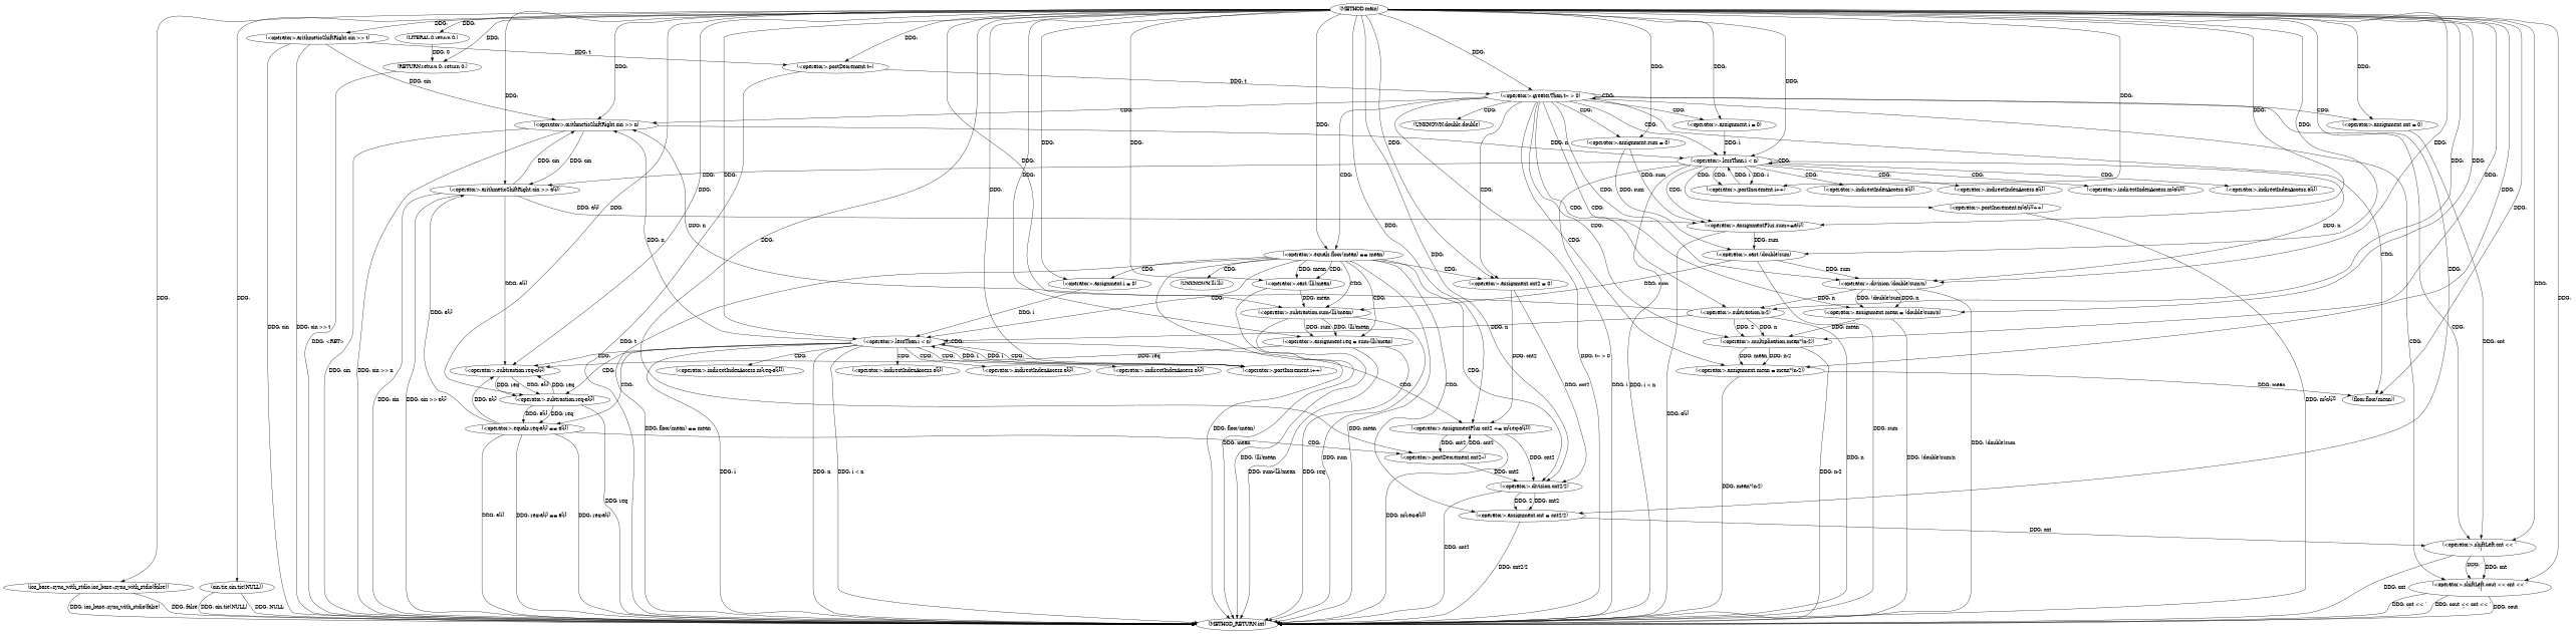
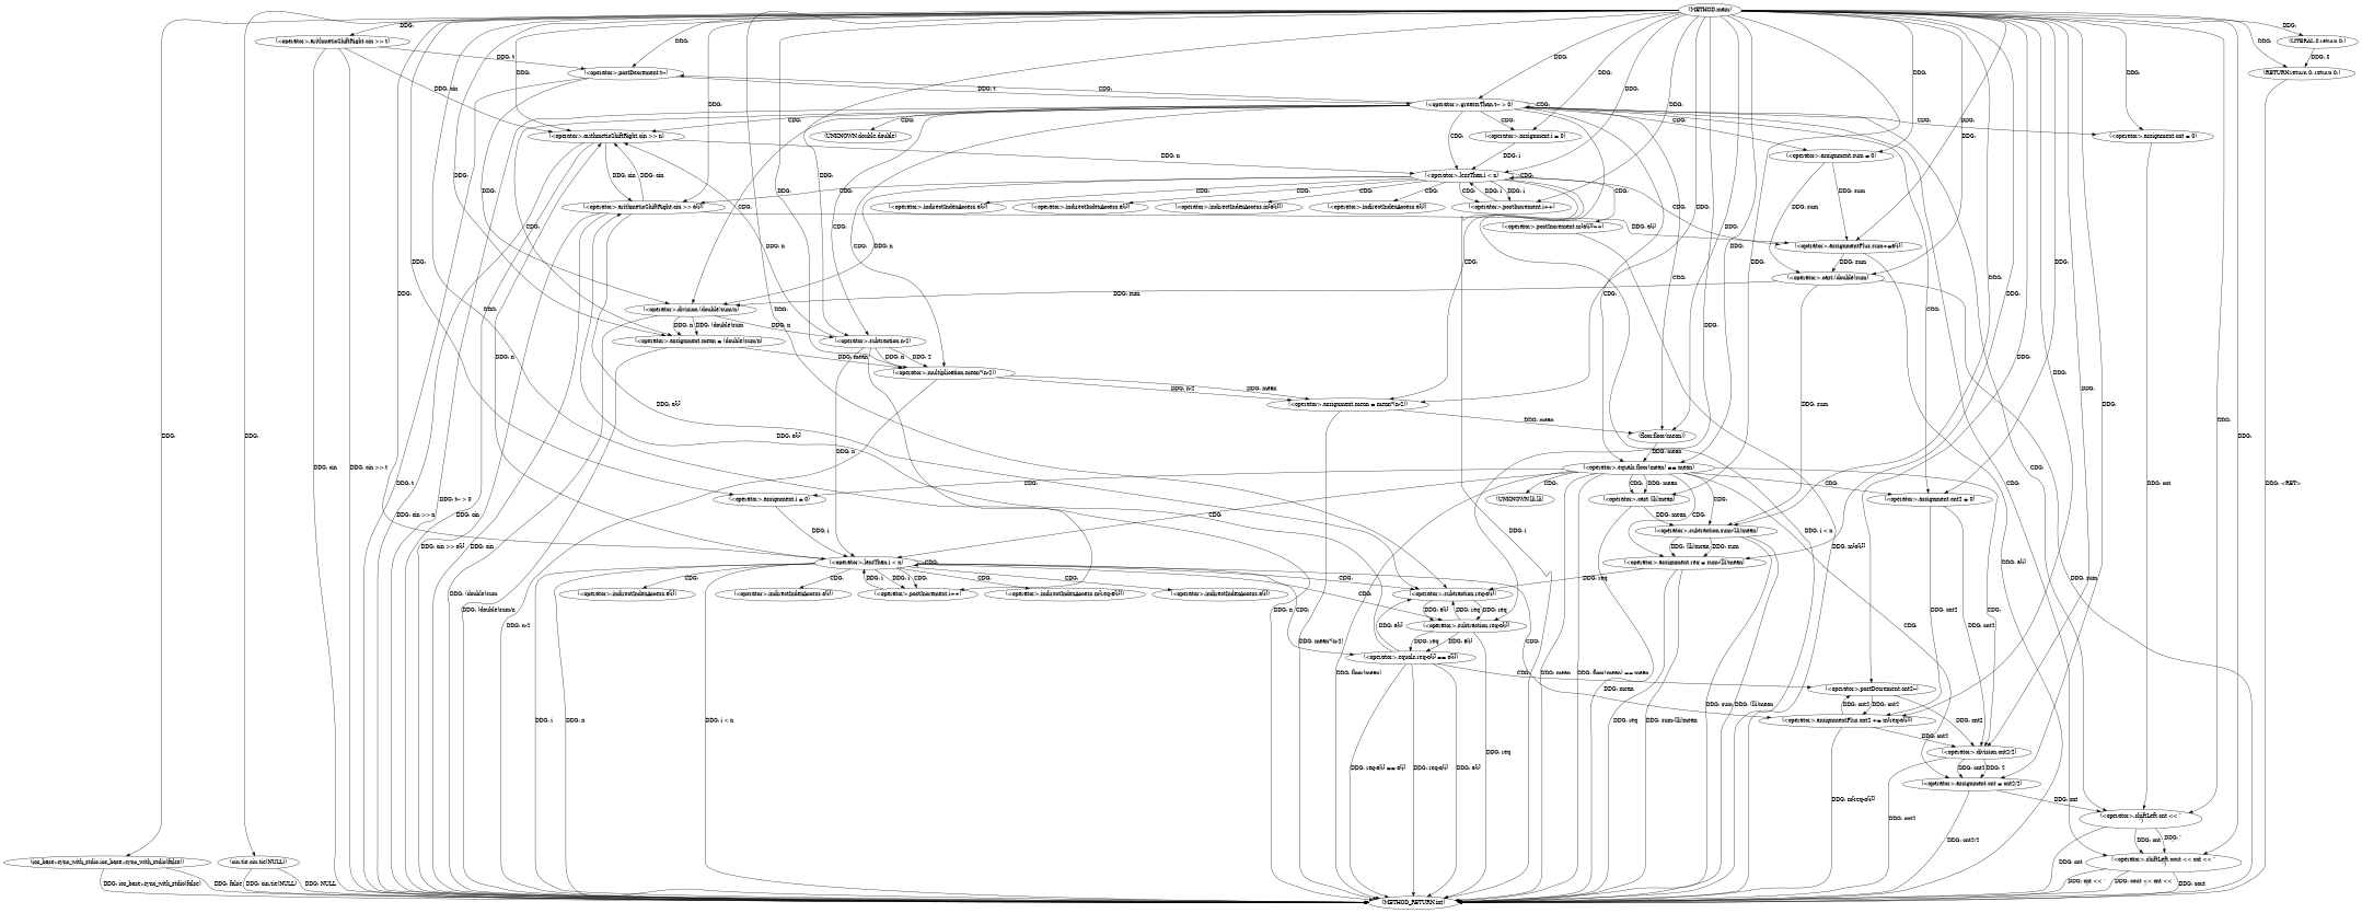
  digraph {
    n1 [label="(METHOD,main)"]
    n2 [label="(ios_base::sync_with_stdio,ios_base::sync_with_stdio(false))"]
    n3 [label="(cin.tie,cin.tie(NULL))"]
    n4 [label="(<operator>.arithmeticShiftRight,cin >> t)"]
    n5 [label="(RETURN,return 0;,return 0;)"]
    n6 [label="(<operator>.greaterThan,t-- > 0)"]
    n7 [label="(LITERAL,0,return 0;)"]
    n8 [label="(<operator>.arithmeticShiftRight,cin >> n)"]
    n9 [label="(<operator>.assignment,sum = 0)"]
    n10 [label="(<operator>.assignment,cnt = 0)"]
    n11 [label="(<operator>.assignment,mean = (double)sum/n)"]
    n12 [label="(<operator>.assignment,mean = mean*(n-2))"]
    n13 [label="(<operator>.shiftLeft,cout << cnt << \"\n\")"]
    n14 [label="(<operator>.postDecrement,t--)"]
    n15 [label="(<operator>.assignment,i = 0)"]
    n16 [label="(<operator>.lessThan,i < n)"]
    n17 [label="(<operator>.postIncrement,i++)"]
    n18 [label="(<operator>.equals,floor(mean) == mean)"]
    n19 [label="(<operator>.arithmeticShiftRight,cin >> a[i])"]
    n20 [label="(<operator>.assignmentPlus,sum+=a[i])"]
    n21 [label="(<operator>.division,(double)sum/n)"]
    n22 [label="(<operator>.multiplication,mean*(n-2))"]
    n23 [label="(<operator>.assignment,req = sum-(lli)mean)"]
    n24 [label="(<operator>.assignment,cnt2 = 0)"]
    n25 [label="(<operator>.assignment,cnt = cnt2/2)"]
    n26 [label="(<operator>.shiftLeft,cnt << \"\n\")"]
    n27 [label="(<operator>.cast,(double)sum)"]
    n28 [label="(<operator>.subtraction,n-2)"]
    n29 [label="(floor,floor(mean))"]
    n30 [label="(<operator>.assignment,i = 0)"]
    n31 [label="(<operator>.lessThan,i < n)"]
    n32 [label="(<operator>.postIncrement,i++)"]
    n33 [label="(<operator>.subtraction,sum-(lli)mean)"]
    n34 [label="(<operator>.assignmentPlus,cnt2 += m[req-a[i]])"]
    n35 [label="(<operator>.division,cnt2/2)"]
    n36 [label="(<operator>.cast,(lli)mean)"]
    n37 [label="(<operator>.postDecrement,cnt2--)"]
    n38 [label="(<operator>.subtraction,req-a[i])"]
    n39 [label="(<operator>.subtraction,req-a[i])"]
    n40 [label="(METHOD_RETURN,int)"]
    n41 [label="(UNKNOWN,double,double)"]
    n42 [label="(<operator>.postIncrement,m[a[i]]++)"]
    n43 [label="(<operator>.indirectIndexAccess,a[i])"]
    n44 [label="(<operator>.indirectIndexAccess,a[i])"]
    n45 [label="(<operator>.indirectIndexAccess,m[a[i]])"]
    n46 [label="(<operator>.indirectIndexAccess,a[i])"]
    n47 [label="(UNKNOWN,lli,lli)"]
    n48 [label="(<operator>.equals,req-a[i] == a[i])"]
    n49 [label="(<operator>.indirectIndexAccess,m[req-a[i]])"]
    n50 [label="(<operator>.indirectIndexAccess,a[i])"]
    n51 [label="(<operator>.indirectIndexAccess,a[i])"]
    n52 [label="(<operator>.indirectIndexAccess,a[i])"]
    n1 -> n2 [label="DDG: "]
    n1 -> n3 [label="DDG: "]
    n1 -> n4 [label="DDG: "]
    n1 -> n5 [label="DDG: "]
    n1 -> n6 [label="DDG: "]
    n1 -> n7 [label="DDG: "]
    n1 -> n8 [label="DDG: "]
    n1 -> n9 [label="DDG: "]
    n1 -> n10 [label="DDG: "]
    n1 -> n11 [label="DDG: "]
    n1 -> n12 [label="DDG: "]
    n1 -> n13 [label="DDG: "]
    n1 -> n14 [label="DDG: "]
    n1 -> n15 [label="DDG: "]
    n1 -> n16 [label="DDG: "]
    n1 -> n17 [label="DDG: "]
    n1 -> n18 [label="DDG: "]
    n1 -> n19 [label="DDG: "]
    n1 -> n20 [label="DDG: "]
-   n1 -> n21 [label="DDG: "]
+   n14 -> n21 [label="DDG: "]
    n1 -> n22 [label="DDG: "]
    n1 -> n23 [label="DDG: "]
    n1 -> n24 [label="DDG: "]
    n1 -> n25 [label="DDG: "]
    n1 -> n26 [label="DDG: "]
    n1 -> n27 [label="DDG: "]
    n1 -> n28 [label="DDG: "]
    n1 -> n29 [label="DDG: "]
    n1 -> n30 [label="DDG: "]
    n1 -> n31 [label="DDG: "]
    n1 -> n32 [label="DDG: "]
    n1 -> n33 [label="DDG: "]
    n1 -> n34 [label="DDG: "]
    n1 -> n35 [label="DDG: "]
    n1 -> n36 [label="DDG: "]
    n1 -> n37 [label="DDG: "]
    n1 -> n38 [label="DDG: "]
    n1 -> n39 [label="DDG: "]
    n2 -> n40 [label="DDG: ios_base::sync_with_stdio(false)"]
    n2 -> n40 [label="DDG: false"]
    n3 -> n40 [label="DDG: cin.tie(NULL)"]
    n3 -> n40 [label="DDG: NULL"]
    n4 -> n8 [label="DDG: cin"]
    n4 -> n14 [label="DDG: t"]
    n4 -> n40 [label="DDG: cin"]
    n4 -> n40 [label="DDG: cin >> t"]
    n5 -> n40 [label="DDG: <RET>"]
    n6 -> n6 [label="CDG: "]
    n6 -> n8 [label="CDG: "]
    n6 -> n9 [label="CDG: "]
    n6 -> n10 [label="CDG: "]
    n6 -> n11 [label="CDG: "]
    n6 -> n12 [label="CDG: "]
    n6 -> n13 [label="CDG: "]
+   n6 -> n14 [label="CDG: "]
    n6 -> n15 [label="CDG: "]
    n6 -> n16 [label="CDG: "]
    n6 -> n18 [label="CDG: "]
    n6 -> n21 [label="CDG: "]
    n6 -> n22 [label="CDG: "]
    n6 -> n24 [label="CDG: "]
    n6 -> n26 [label="CDG: "]
    n6 -> n28 [label="CDG: "]
    n6 -> n29 [label="CDG: "]
    n6 -> n40 [label="DDG: t-- > 0"]
    n6 -> n41 [label="CDG: "]
    n7 -> n5 [label="DDG: 0"]
    n8 -> n16 [label="DDG: n"]
    n8 -> n19 [label="DDG: cin"]
    n8 -> n40 [label="DDG: cin"]
    n8 -> n40 [label="DDG: cin >> n"]
    n9 -> n20 [label="DDG: sum"]
    n9 -> n27 [label="DDG: sum"]
    n10 -> n26 [label="DDG: cnt"]
    n11 -> n22 [label="DDG: mean"]
    n11 -> n40 [label="DDG: (double)sum/n"]
    n12 -> n29 [label="DDG: mean"]
    n12 -> n40 [label="DDG: mean*(n-2)"]
    n13 -> n40 [label="DDG: cnt << \"\n\""]
    n13 -> n40 [label="DDG: cout << cnt << \"\n\""]
    n13 -> n40 [label="DDG: cout"]
    n14 -> n6 [label="DDG: t"]
    n14 -> n40 [label="DDG: t"]
    n15 -> n16 [label="DDG: i"]
    n16 -> n16 [label="CDG: "]
    n16 -> n17 [label="DDG: i"]
    n16 -> n17 [label="CDG: "]
    n16 -> n19 [label="CDG: "]
    n16 -> n20 [label="CDG: "]
    n16 -> n21 [label="DDG: n"]
    n16 -> n40 [label="DDG: i"]
    n16 -> n40 [label="DDG: i < n"]
    n16 -> n42 [label="CDG: "]
    n16 -> n43 [label="CDG: "]
    n16 -> n44 [label="CDG: "]
    n16 -> n45 [label="CDG: "]
    n16 -> n46 [label="CDG: "]
    n17 -> n16 [label="DDG: i"]
    n18 -> n23 [label="CDG: "]
    n18 -> n24 [label="CDG: "]
    n18 -> n25 [label="CDG: "]
    n18 -> n30 [label="CDG: "]
    n18 -> n31 [label="CDG: "]
    n18 -> n33 [label="CDG: "]
    n18 -> n35 [label="CDG: "]
    n18 -> n36 [label="DDG: mean"]
    n18 -> n36 [label="CDG: "]
    n18 -> n40 [label="DDG: floor(mean)"]
    n18 -> n40 [label="DDG: mean"]
    n18 -> n40 [label="DDG: floor(mean) == mean"]
    n18 -> n47 [label="CDG: "]
    n19 -> n8 [label="DDG: cin"]
    n19 -> n20 [label="DDG: a[i]"]
    n19 -> n38 [label="DDG: a[i]"]
    n19 -> n40 [label="DDG: cin"]
    n19 -> n40 [label="DDG: cin >> a[i]"]
    n20 -> n27 [label="DDG: sum"]
    n20 -> n40 [label="DDG: a[i]"]
    n21 -> n11 [label="DDG: (double)sum"]
    n21 -> n11 [label="DDG: n"]
    n21 -> n28 [label="DDG: n"]
    n21 -> n40 [label="DDG: (double)sum"]
    n22 -> n12 [label="DDG: n-2"]
    n22 -> n12 [label="DDG: mean"]
    n22 -> n40 [label="DDG: n-2"]
    n23 -> n38 [label="DDG: req"]
    n23 -> n40 [label="DDG: req"]
    n23 -> n40 [label="DDG: sum-(lli)mean"]
    n24 -> n34 [label="DDG: cnt2"]
    n24 -> n35 [label="DDG: cnt2"]
    n25 -> n26 [label="DDG: cnt"]
    n25 -> n40 [label="DDG: cnt2/2"]
    n26 -> n13 [label="DDG: cnt"]
    n26 -> n13 [label="DDG: \"\n\""]
    n26 -> n40 [label="DDG: cnt"]
    n27 -> n21 [label="DDG: sum"]
    n27 -> n33 [label="DDG: sum"]
    n27 -> n40 [label="DDG: sum"]
    n28 -> n8 [label="DDG: n"]
    n28 -> n22 [label="DDG: n"]
    n28 -> n22 [label="DDG: 2"]
    n28 -> n31 [label="DDG: n"]
    n28 -> n40 [label="DDG: n"]
+   n29 -> n18 [label="DDG: mean"]
    n30 -> n31 [label="DDG: i"]
    n31 -> n8 [label="DDG: n"]
    n31 -> n31 [label="CDG: "]
    n31 -> n32 [label="DDG: i"]
    n31 -> n32 [label="CDG: "]
    n31 -> n34 [label="CDG: "]
    n31 -> n38 [label="CDG: "]
    n31 -> n39 [label="CDG: "]
    n31 -> n40 [label="DDG: i"]
    n31 -> n40 [label="DDG: n"]
    n31 -> n40 [label="DDG: i < n"]
    n31 -> n48 [label="CDG: "]
    n31 -> n49 [label="CDG: "]
    n31 -> n50 [label="CDG: "]
    n31 -> n51 [label="CDG: "]
    n31 -> n52 [label="CDG: "]
    n32 -> n31 [label="DDG: i"]
    n33 -> n23 [label="DDG: sum"]
    n33 -> n23 [label="DDG: (lli)mean"]
    n33 -> n40 [label="DDG: sum"]
    n33 -> n40 [label="DDG: (lli)mean"]
    n34 -> n35 [label="DDG: cnt2"]
    n34 -> n37 [label="DDG: cnt2"]
    n34 -> n40 [label="DDG: m[req-a[i]]"]
    n35 -> n25 [label="DDG: cnt2"]
    n35 -> n25 [label="DDG: 2"]
    n35 -> n40 [label="DDG: cnt2"]
    n36 -> n33 [label="DDG: mean"]
    n36 -> n40 [label="DDG: mean"]
    n37 -> n34 [label="DDG: cnt2"]
    n37 -> n35 [label="DDG: cnt2"]
    n38 -> n39 [label="DDG: req"]
    n38 -> n39 [label="DDG: a[i]"]
    n39 -> n38 [label="DDG: req"]
    n39 -> n40 [label="DDG: req"]
    n39 -> n48 [label="DDG: a[i]"]
    n39 -> n48 [label="DDG: req"]
    n42 -> n40 [label="DDG: m[a[i]]"]
    n48 -> n19 [label="DDG: a[i]"]
    n48 -> n37 [label="CDG: "]
    n48 -> n38 [label="DDG: a[i]"]
    n48 -> n40 [label="DDG: req-a[i]"]
    n48 -> n40 [label="DDG: a[i]"]
    n48 -> n40 [label="DDG: req-a[i] == a[i]"]
  }
